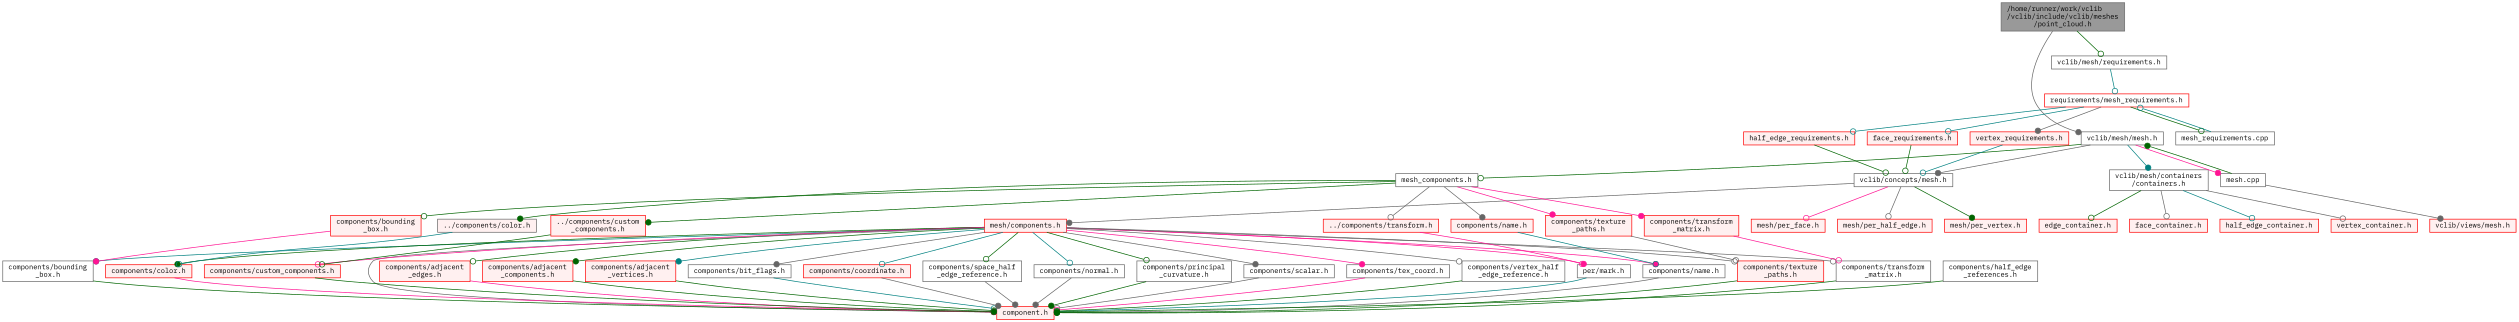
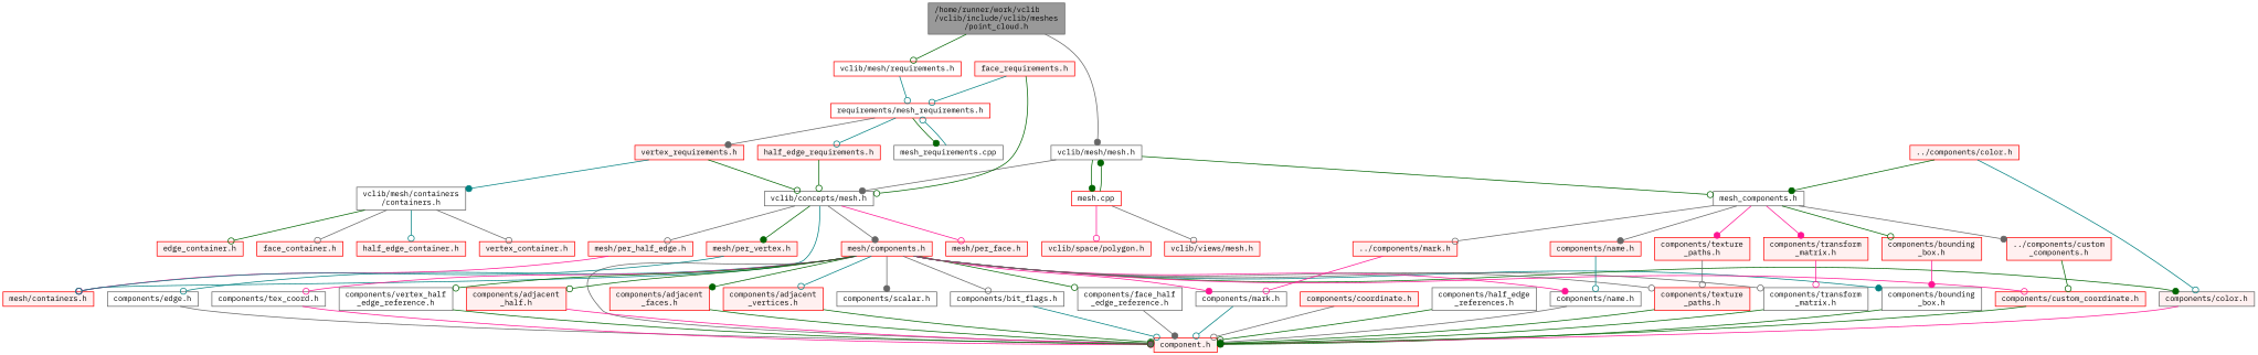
  digraph {
    fontname="IBM Plex Mono"
    node [color=red fillcolor="#FFF0F0" fontname="IBM Plex Mono" fontsize=10 shape=box style=filled]
    edge [arrowhead=odot color=darkgreen fontname="IBM Plex Mono" fontsize=10 labelfontname=Helvetica labelfontsize=10 style=solid]
    n1 [color=gray40 fillcolor=grey60 fontcolor=black height=0.2 label="/home/runner/work/vclib\l/vclib/include/vclib/meshes\l/point_cloud.h" width=0.4]
    n2 [color=grey40 fillcolor=white height=0.2 label="vclib/mesh/mesh.h" width=0.4]
-   n3 [color=grey40 fillcolor=white height=0.2 label="vclib/mesh/requirements.h" width=0.4]
+   n3 [fillcolor=white height=0.2 label="vclib/mesh/requirements.h" width=0.4]
    n4 [color=grey40 fillcolor=white height=0.2 label="vclib/concepts/mesh.h" width=0.4]
    n5 [color=grey40 fillcolor=white height=0.2 label="vclib/mesh/containers\l/containers.h" width=0.4]
    n6 [color=grey40 fillcolor=white height=0.2 label="mesh_components.h" width=0.4]
-   n7 [color=grey40 fillcolor=white height=0.2 label="mesh.cpp" width=0.4]
+   n7 [fillcolor=white height=0.2 label="mesh.cpp" width=0.4]
    n8 [fillcolor=white height=0.2 label="requirements/mesh_requirements.h" width=0.4]
    n9 [height=0.2 label="mesh/components.h" width=0.4]
+   n10 [height=0.2 label="mesh/containers.h" width=0.4]
    n11 [height=0.2 label="mesh/per_face.h" width=0.4]
    n12 [height=0.2 label="mesh/per_half_edge.h" width=0.4]
    n13 [height=0.2 label="mesh/per_vertex.h" width=0.4]
    n14 [height=0.2 label="edge_container.h" width=0.4]
    n15 [height=0.2 label="face_container.h" width=0.4]
    n16 [height=0.2 label="half_edge_container.h" width=0.4]
    n17 [height=0.2 label="vertex_container.h" width=0.4]
    n18 [height=0.2 label="components/bounding\l_box.h" width=0.4]
-   n19 [color=grey40 height=0.2 label="../components/color.h" width=0.4]
+   n19 [height=0.2 label="../components/color.h" width=0.4]
    n20 [height=0.2 label="../components/custom\l_components.h" width=0.4]
-   n21 [height=0.2 label="../components/transform.h" width=0.4]
+   n21 [height=0.2 label="../components/mark.h" width=0.4]
    n22 [height=0.2 label="components/name.h" width=0.4]
    n23 [height=0.2 label="components/texture\l_paths.h" width=0.4]
    n24 [height=0.2 label="components/transform\l_matrix.h" width=0.4]
    n25 [height=0.2 label="vclib/views/mesh.h" width=0.4]
-   n27 [height=0.2 label="components/adjacent\l_edges.h" width=0.4]
+   n26 [height=0.2 label="vclib/space/polygon.h" width=0.4]
+   n27 [height=0.2 label="components/adjacent\l_half.h" width=0.4]
    n28 [height=0.2 label="component.h" width=0.4]
-   n29 [height=0.2 label="components/adjacent\l_components.h" width=0.4]
+   n29 [height=0.2 label="components/adjacent\l_faces.h" width=0.4]
    n30 [height=0.2 label="components/adjacent\l_vertices.h" width=0.4]
    n31 [color=grey40 fillcolor=white height=0.2 label="components/bit_flags.h" width=0.4]
    n32 [color=grey40 fillcolor=white height=0.2 label="components/bounding\l_box.h" width=0.4]
-   n33 [height=0.2 label="components/color.h" width=0.4]
+   n33 [color=grey40 height=0.2 label="components/color.h" width=0.4]
    n34 [height=0.2 label="components/coordinate.h" width=0.4]
-   n35 [height=0.2 label="components/custom_components.h" width=0.4]
-   n36 [color=grey40 fillcolor=white height=0.2 label="components/space_half\l_edge_reference.h" width=0.4]
-   n37 [color=grey40 fillcolor=white height=0.2 label="per/mark.h" width=0.4]
+   n35 [height=0.2 label="components/custom_coordinate.h" width=0.4]
+   n36 [color=grey40 fillcolor=white height=0.2 label="components/face_half\l_edge_reference.h" width=0.4]
+   n37 [color=grey40 fillcolor=white height=0.2 label="components/mark.h" width=0.4]
    n38 [color=grey40 fillcolor=white height=0.2 label="components/name.h" width=0.4]
-   n39 [color=grey40 fillcolor=white height=0.2 label="components/normal.h" width=0.4]
-   n40 [color=grey40 fillcolor=white height=0.2 label="components/principal\l_curvature.h" width=0.4]
+   n39 [color=grey40 fillcolor=white height=0.2 label="components/edge.h" width=0.4]
    n41 [color=grey40 fillcolor=white height=0.2 label="components/scalar.h" width=0.4]
    n42 [color=grey40 fillcolor=white height=0.2 label="components/tex_coord.h" width=0.4]
    n43 [height=0.2 label="components/texture\l_paths.h" width=0.4]
    n44 [color=grey40 fillcolor=white height=0.2 label="components/transform\l_matrix.h" width=0.4]
    n45 [color=grey40 fillcolor=white height=0.2 label="components/vertex_half\l_edge_reference.h" width=0.4]
    n46 [color=grey40 fillcolor=white height=0.2 label="components/half_edge\l_references.h" width=0.4]
    n47 [height=0.2 label="half_edge_requirements.h" width=0.4]
    n48 [height=0.2 label="face_requirements.h" width=0.4]
    n49 [height=0.2 label="vertex_requirements.h" width=0.4]
    n50 [color=grey40 fillcolor=white height=0.2 label="mesh_requirements.cpp" width=0.4]
    n1 -> n2 [arrowhead=dot color=gray40]
    n1 -> n3
    n2 -> n4 [arrowhead=dot color=gray40]
-   n2 -> n5 [arrowhead=dot color=teal]
+   n49 -> n5 [arrowhead=dot color=teal]
    n2 -> n6
-   n2 -> n7 [arrowhead=dot color=deeppink]
+   n2 -> n7 [arrowhead=dot]
    n3 -> n8 [color=teal]
    n4 -> n9 [arrowhead=dot color=gray40]
+   n4 -> n10 [color=teal]
    n4 -> n11 [color=deeppink]
    n4 -> n12 [color=gray40]
    n4 -> n13 [arrowhead=dot]
    n5 -> n14
    n5 -> n15 [color=gray40]
    n5 -> n16 [color=teal]
    n5 -> n17 [color=gray40]
    n6 -> n18
-   n6 -> n19 [arrowhead=dot]
-   n6 -> n20 [arrowhead=dot]
+   n19 -> n6 [arrowhead=dot]
+   n6 -> n20 [arrowhead=dot color=gray40]
    n6 -> n21 [color=gray40]
    n6 -> n22 [arrowhead=dot color=gray40]
    n6 -> n23 [arrowhead=dot color=deeppink]
    n6 -> n24 [arrowhead=dot color=deeppink]
    n7 -> n2 [arrowhead=dot]
-   n7 -> n25 [arrowhead=dot color=gray40]
+   n7 -> n25 [color=gray40]
+   n7 -> n26 [color=deeppink]
    n8 -> n47 [color=teal]
-   n8 -> n48 [color=teal]
+   n48 -> n8 [color=teal]
    n8 -> n49 [arrowhead=dot color=gray40]
-   n8 -> n50
+   n8 -> n50 [arrowhead=dot]
    n9 -> n27
    n9 -> n28 [arrowhead=dot color=gray40]
    n9 -> n29 [arrowhead=dot]
-   n9 -> n30 [arrowhead=dot color=teal]
-   n9 -> n31 [arrowhead=dot color=gray40]
+   n9 -> n30 [color=teal]
+   n9 -> n31 [color=gray40]
    n9 -> n32 [arrowhead=dot color=teal]
    n9 -> n33 [arrowhead=dot]
-   n9 -> n34 [color=teal]
    n9 -> n35 [color=deeppink]
    n9 -> n36
    n9 -> n37 [arrowhead=dot color=deeppink]
    n9 -> n38 [arrowhead=dot color=deeppink]
    n9 -> n39 [color=teal]
-   n9 -> n40
    n9 -> n41 [arrowhead=dot color=gray40]
-   n9 -> n42 [arrowhead=dot color=deeppink]
+   n9 -> n42 [color=deeppink]
    n9 -> n43 [color=gray40]
    n9 -> n44 [color=gray40]
-   n9 -> n45 [color=gray40]
+   n9 -> n45
+   n12 -> n10 [color=deeppink]
+   n13 -> n10 [color=teal]
    n18 -> n32 [arrowhead=dot color=deeppink]
    n19 -> n33 [color=teal]
    n20 -> n35
    n21 -> n37 [color=deeppink]
    n22 -> n38 [color=teal]
    n23 -> n43 [color=gray40]
    n24 -> n44 [color=deeppink]
    n27 -> n28 [color=deeppink]
    n29 -> n28 [arrowhead=dot]
    n30 -> n28
    n31 -> n28 [color=teal]
    n32 -> n28
    n33 -> n28 [color=deeppink]
-   n34 -> n28 [arrowhead=dot color=gray40]
+   n34 -> n28 [color=gray40]
    n35 -> n28 [arrowhead=dot]
    n36 -> n28 [arrowhead=dot color=gray40]
    n37 -> n28 [color=teal]
    n38 -> n28 [color=gray40]
    n39 -> n28 [arrowhead=dot color=gray40]
-   n40 -> n28 [arrowhead=dot]
-   n41 -> n28 [color=gray40]
    n42 -> n28 [color=deeppink]
    n43 -> n28 [arrowhead=dot]
    n44 -> n28 [arrowhead=dot]
    n45 -> n28
    n46 -> n28
    n47 -> n4
    n48 -> n4
-   n49 -> n4 [color=teal]
+   n49 -> n4
    n50 -> n8 [color=teal]
  }
